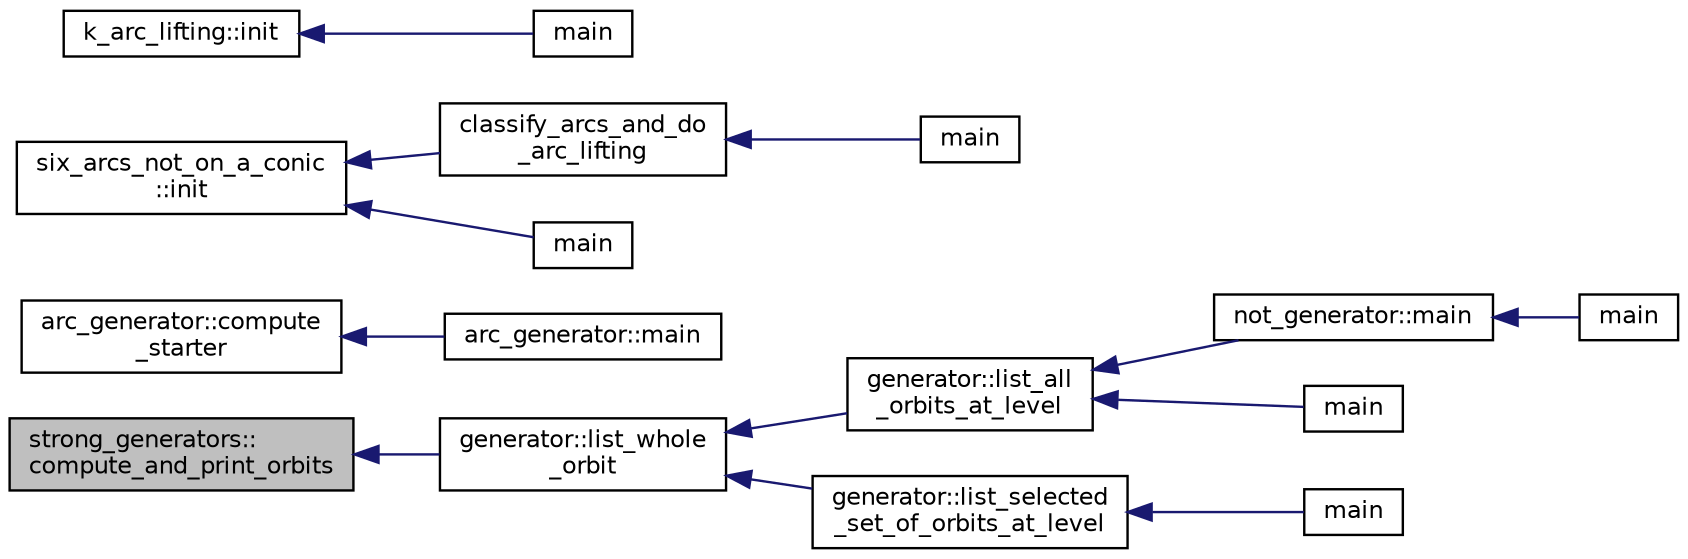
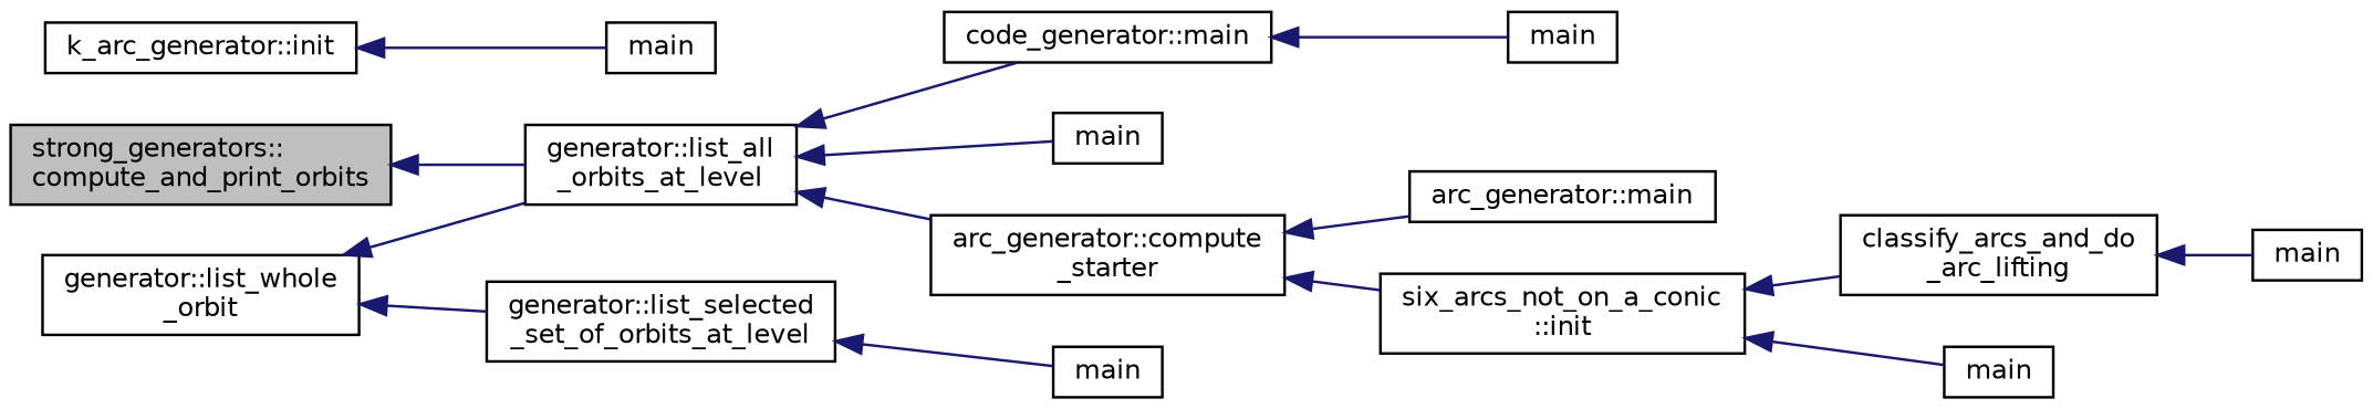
  digraph {
    rankdir=LR
    node [color=black fillcolor=white fontname=Helvetica fontsize=10 shape=record style=filled]
    edge [color=midnightblue dir=back fontname=Helvetica fontsize=10 labelfontname=Helvetica labelfontsize=10 style=solid]
    n1 [fillcolor=grey75 fontcolor=black height=0.2 label="strong_generators::\lcompute_and_print_orbits" width=0.4]
    n2 [height=0.2 label="generator::list_whole\l_orbit" width=0.4]
    n3 [height=0.2 label="generator::list_all\l_orbits_at_level" width=0.4]
    n4 [height=0.2 label="generator::list_selected\l_set_of_orbits_at_level" width=0.4]
-   n5 [height=0.2 label="not_generator::main" width=0.4]
+   n5 [height=0.2 label="code_generator::main" width=0.4]
    n6 [height=0.2 label=main width=0.4]
    n7 [height=0.2 label="arc_generator::compute\l_starter" width=0.4]
    n8 [height=0.2 label=main width=0.4]
    n9 [height=0.2 label=main width=0.4]
    n10 [height=0.2 label="arc_generator::main" width=0.4]
    n11 [height=0.2 label="six_arcs_not_on_a_conic\l::init" width=0.4]
-   n12 [height=0.2 label="k_arc_lifting::init" width=0.4]
+   n12 [height=0.2 label="k_arc_generator::init" width=0.4]
    n13 [height=0.2 label=main width=0.4]
    n14 [height=0.2 label="classify_arcs_and_do\l_arc_lifting" width=0.4]
    n15 [height=0.2 label=main width=0.4]
    n16 [height=0.2 label=main width=0.4]
-   n1 -> n2
+   n1 -> n3
    n2 -> n3
    n2 -> n4
    n3 -> n5
    n3 -> n6
+   n3 -> n7
    n4 -> n8
    n5 -> n9
    n7 -> n10
+   n7 -> n11
    n11 -> n14
    n11 -> n15
    n12 -> n13
    n14 -> n16
  }
